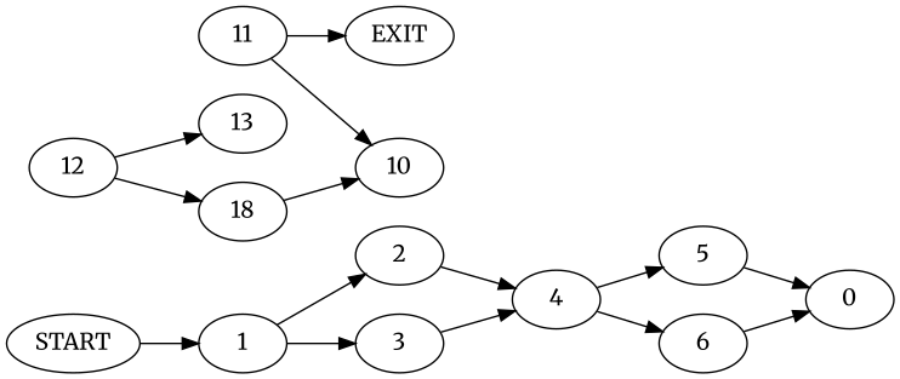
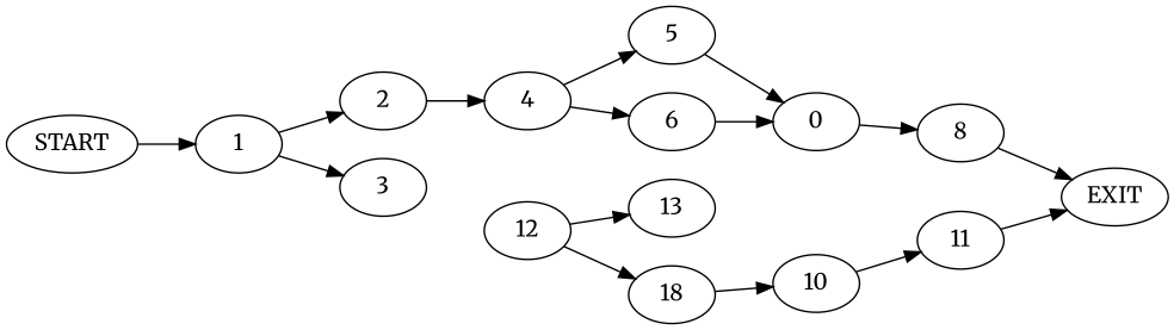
  digraph {
    fontname=Merriweather
    rankdir=LR
    node [fontname=Merriweather]
    edge [fontname=Merriweather]
    n1 [label=START]
    1
    2
    3
    n5 [label=EXIT]
    4
    5
    6
    n9 [label=0]
+   8
    10
    11
    12
    13
    n15 [label=18]
    n1 -> 1
    1 -> 2
    1 -> 3
    2 -> 4
-   3 -> 4
    4 -> 5
    4 -> 6
    5 -> n9
    6 -> n9
-   11 -> 10
+   n9 -> 8
+   8 -> n5
+   10 -> 11
    11 -> n5
    12 -> 13
    12 -> n15
    n15 -> 10
  }
